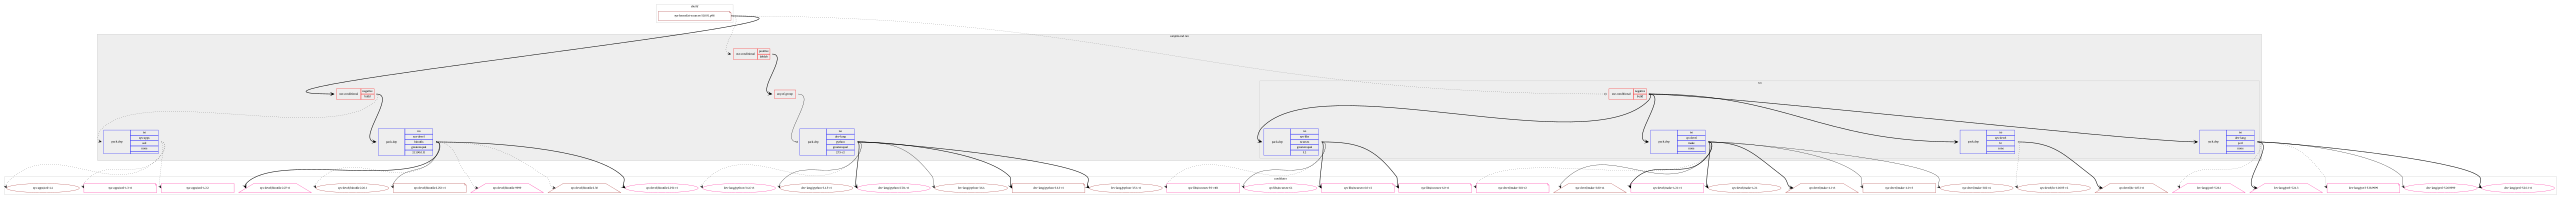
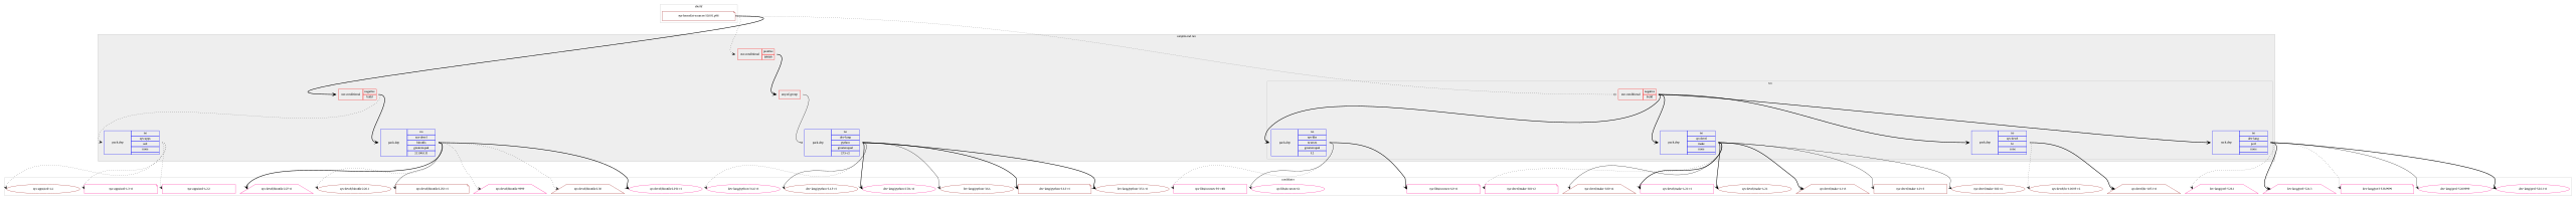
  digraph {
    compound=true
    concentrate=true
    fontname=Merriweather
    fontsize=10
    newrank=true
    rankdir=TB
    ranksep=1.5
    node [color=deeppink fontname=Merriweather fontsize=10 shape=ellipse]
    edge [arrowhead=vee fontname=Merriweather headport=w style=bold tailport=e weight=100]
    n1 [color=brown label="sys-kernel/rt-sources-3.18.91_p98" shape=note width=4]
    n2 [color=blue label=<<TABLE BORDER="0" CELLBORDER="1" CELLSPACING="0" CELLPADDING="4" WIDTH="220"><TR><TD ROWSPAN="6" CELLPADDING="30">pack_dep</TD></TR><TR><TD WIDTH="110">no</TD></TR><TR><TD>sys-apps</TD></TR><TR><TD>sed</TD></TR><TR><TD>none</TD></TR><TR><TD></TD></TR></TABLE>> shape=none]
    n3 [color=blue label=<<TABLE BORDER="0" CELLBORDER="1" CELLSPACING="0" CELLPADDING="4" WIDTH="220"><TR><TD ROWSPAN="6" CELLPADDING="30">pack_dep</TD></TR><TR><TD WIDTH="110">no</TD></TR><TR><TD>sys-devel</TD></TR><TR><TD>binutils</TD></TR><TR><TD>greaterequal</TD></TR><TR><TD>2.11.90.0.31</TD></TR></TABLE>> shape=none]
    n4 [color=red label=<<TABLE BORDER="0" CELLBORDER="1" CELLSPACING="0" CELLPADDING="4"><TR><TD ROWSPAN="3" CELLPADDING="10">use_conditional</TD></TR><TR><TD>negative</TD></TR><TR><TD>build</TD></TR></TABLE>> shape=none]
    n5 [color=blue label=<<TABLE BORDER="0" CELLBORDER="1" CELLSPACING="0" CELLPADDING="4" WIDTH="220"><TR><TD ROWSPAN="6" CELLPADDING="30">pack_dep</TD></TR><TR><TD WIDTH="110">no</TD></TR><TR><TD>dev-lang</TD></TR><TR><TD>python</TD></TR><TR><TD>greaterequal</TD></TR><TR><TD>2.7.5-r2</TD></TR></TABLE>> shape=none]
    n6 [color=red label=<<TABLE BORDER="0" CELLBORDER="1" CELLSPACING="0" CELLPADDING="4"><TR><TD CELLPADDING="10">any_of_group</TD></TR></TABLE>> shape=none]
    n7 [color=red label=<<TABLE BORDER="0" CELLBORDER="1" CELLSPACING="0" CELLPADDING="4"><TR><TD ROWSPAN="3" CELLPADDING="10">use_conditional</TD></TR><TR><TD>positive</TD></TR><TR><TD>deblob</TD></TR></TABLE>> shape=none]
    n8 [color=blue label=<<TABLE BORDER="0" CELLBORDER="1" CELLSPACING="0" CELLPADDING="4" WIDTH="220"><TR><TD ROWSPAN="6" CELLPADDING="30">pack_dep</TD></TR><TR><TD WIDTH="110">no</TD></TR><TR><TD>sys-libs</TD></TR><TR><TD>ncurses</TD></TR><TR><TD>greaterequal</TD></TR><TR><TD>5.2</TD></TR></TABLE>> shape=none]
    n9 [color=blue label=<<TABLE BORDER="0" CELLBORDER="1" CELLSPACING="0" CELLPADDING="4" WIDTH="220"><TR><TD ROWSPAN="6" CELLPADDING="30">pack_dep</TD></TR><TR><TD WIDTH="110">no</TD></TR><TR><TD>sys-devel</TD></TR><TR><TD>make</TD></TR><TR><TD>none</TD></TR><TR><TD></TD></TR></TABLE>> shape=none]
    n10 [color=blue label=<<TABLE BORDER="0" CELLBORDER="1" CELLSPACING="0" CELLPADDING="4" WIDTH="220"><TR><TD ROWSPAN="6" CELLPADDING="30">pack_dep</TD></TR><TR><TD WIDTH="110">no</TD></TR><TR><TD>sys-devel</TD></TR><TR><TD>bc</TD></TR><TR><TD>none</TD></TR><TR><TD></TD></TR></TABLE>> shape=none]
    n11 [color=blue label=<<TABLE BORDER="0" CELLBORDER="1" CELLSPACING="0" CELLPADDING="4" WIDTH="220"><TR><TD ROWSPAN="6" CELLPADDING="30">pack_dep</TD></TR><TR><TD WIDTH="110">no</TD></TR><TR><TD>dev-lang</TD></TR><TR><TD>perl</TD></TR><TR><TD>none</TD></TR><TR><TD></TD></TR></TABLE>> shape=none]
    n12 [color=red label=<<TABLE BORDER="0" CELLBORDER="1" CELLSPACING="0" CELLPADDING="4"><TR><TD ROWSPAN="3" CELLPADDING="10">use_conditional</TD></TR><TR><TD>negative</TD></TR><TR><TD>build</TD></TR></TABLE>> shape=none]
    n13 [label="sys-apps/sed-4.2.2" shape=box width=4]
    n14 [label="sys-apps/sed-4.3-r1" shape=note width=4]
    n15 [color=brown label="sys-apps/sed-4.4" width=4]
    n16 [color=brown label="sys-devel/binutils-2.25.1-r1" shape=note width=4]
    n17 [color=brown label="sys-devel/binutils-2.26.1" width=4]
    n18 [label="sys-devel/binutils-2.27-r1" shape=trapezium width=4]
    n19 [label="sys-devel/binutils-2.29.1-r1" width=4]
    n20 [color=brown label="sys-devel/binutils-2.30" shape=trapezium width=4]
    n21 [label="sys-devel/binutils-9999" shape=trapezium width=4]
    n22 [label="dev-lang/python-2.7.14-r1" width=4]
    n23 [color=brown label="dev-lang/python-3.4.5-r1" width=4]
    n24 [label="dev-lang/python-3.4.6-r1" width=4]
    n25 [color=brown label="dev-lang/python-3.5.4-r1" width=4]
    n26 [color=brown label="dev-lang/python-3.6.3-r1" shape=note width=4]
    n27 [color=brown label="dev-lang/python-3.6.4" width=4]
    n28 [label="sys-libs/ncurses-5.9-r101" shape=box width=4]
    n29 [label="sys-libs/ncurses-6.0-r1" shape=note width=4]
-   n30 [label="sys-libs/ncurses-6.0-r2" shape=note width=4]
    n31 [label="sys-libs/ncurses-6.1" width=4]
    n32 [color=brown label="sys-devel/make-3.80-r4" shape=trapezium width=4]
    n33 [label="sys-devel/make-3.81-r2" shape=note width=4]
    n34 [color=brown label="sys-devel/make-3.82-r4" width=4]
    n35 [color=brown label="sys-devel/make-4.0-r3" shape=box width=4]
    n36 [color=brown label="sys-devel/make-4.1-r1" shape=trapezium width=4]
    n37 [color=brown label="sys-devel/make-4.2.1" width=4]
    n38 [label="sys-devel/make-4.2.1-r1" shape=box width=4]
    n39 [label="dev-lang/perl-5.24.3" shape=trapezium width=4]
    n40 [label="dev-lang/perl-5.26.1" shape=trapezium width=4]
    n41 [label="dev-lang/perl-5.26.1-r1" width=4]
    n42 [label="dev-lang/perl-5.26.9999" width=4]
    n43 [label="dev-lang/perl-5.38.9999" shape=note width=4]
    n44 [color=brown label="sys-devel/bc-1.06.95-r2" width=4]
    n45 [color=brown label="sys-devel/bc-1.07.1-r1" shape=trapezium width=4]
    subgraph cluster_1 {
      color=gray
      label=<<i>ebuild</i>>
      rank=same
      n1
    }
    subgraph cluster_2 {
      color=gray
      label=<<i>dependencies</i>>
      subgraph cluster_3 {
        color=gray
        fillcolor="#eeeeee"
        label=<<i>compile</i>>
        style=filled
        subgraph sub_4 {
          color=gray
          fillcolor="#eeeeee"
          label=<<i>compile</i>>
          style=filled
          n4
          subgraph sub_5 {
            color=gray
            fillcolor="#eeeeee"
            label=<<i>compile</i>>
            style=filled
            n2
          }
          subgraph sub_6 {
            color=gray
            fillcolor="#eeeeee"
            label=<<i>compile</i>>
            style=filled
            n3
          }
        }
        subgraph sub_7 {
          color=gray
          fillcolor="#eeeeee"
          label=<<i>compile</i>>
          style=filled
          n7
          subgraph sub_8 {
            color=gray
            fillcolor="#eeeeee"
            label=<<i>compile</i>>
            style=filled
            n6
            subgraph sub_9 {
              color=gray
              fillcolor="#eeeeee"
              label=<<i>compile</i>>
              style=filled
              n5
            }
          }
        }
      }
      subgraph cluster_10 {
        color=gray
        fillcolor="#eeeeee"
        label=<<i>compile and run</i>>
        style=filled
      }
      subgraph cluster_11 {
        color=gray
        fillcolor="#eeeeee"
        label=<<i>run</i>>
        style=filled
        subgraph sub_12 {
          color=gray
          fillcolor="#eeeeee"
          label=<<i>run</i>>
          style=filled
          n12
          subgraph sub_13 {
            color=gray
            fillcolor="#eeeeee"
            label=<<i>run</i>>
            style=filled
            n8
          }
          subgraph sub_14 {
            color=gray
            fillcolor="#eeeeee"
            label=<<i>run</i>>
            style=filled
            n9
          }
          subgraph sub_15 {
            color=gray
            fillcolor="#eeeeee"
            label=<<i>run</i>>
            style=filled
            n10
          }
          subgraph sub_16 {
            color=gray
            fillcolor="#eeeeee"
            label=<<i>run</i>>
            style=filled
            n11
          }
        }
      }
    }
    subgraph cluster_17 {
      color=gray
      label=<<i>candidates</i>>
      rank=same
      subgraph sub_18 {
        color=black
        label=<<i>candidates</i>>
        nodesep=1
        rank=same
        n13
        n14
        n15
      }
      subgraph sub_19 {
        color=black
        label=<<i>candidates</i>>
        nodesep=1
        rank=same
        n16
        n17
        n18
        n19
        n20
        n21
      }
      subgraph sub_20 {
        color=black
        label=<<i>candidates</i>>
        nodesep=1
        rank=same
        n22
        n23
        n24
        n25
        n26
        n27
      }
      subgraph sub_21 {
        color=black
        label=<<i>candidates</i>>
        nodesep=1
        rank=same
        n28
        n29
-       n30
        n31
      }
      subgraph sub_22 {
        color=black
        label=<<i>candidates</i>>
        nodesep=1
        rank=same
        n32
        n33
        n34
        n35
        n36
        n37
        n38
      }
      subgraph sub_23 {
        color=black
        label=<<i>candidates</i>>
        nodesep=1
        rank=same
        n39
        n40
        n41
        n42
        n43
      }
      subgraph sub_24 {
        color=black
        label=<<i>candidates</i>>
        nodesep=1
        rank=same
        n44
        n45
      }
    }
    n1 -> n4 [weight=20]
    n1 -> n7 [style=dotted weight=20]
    n1 -> n12 [arrowhead=odot style=dotted weight=20]
    n2 -> n13 [style=dotted]
    n2 -> n14 [style=dotted]
    n2 -> n15 [style=dotted]
    n3 -> n16 [style=solid]
    n3 -> n17 [style=dotted]
    n3 -> n18
    n3 -> n19
    n3 -> n20 [style=dotted]
    n3 -> n21 [style=dotted]
    n4 -> n2 [style=dotted weight=20]
    n4 -> n3 [weight=20]
    n5 -> n22
    n5 -> n23 [style=solid]
    n5 -> n24 [style=dotted]
    n5 -> n25
    n5 -> n26
    n5 -> n27 [style=solid]
    n6 -> n5 [arrowhead=oinv style=solid weight=20]
    n7 -> n6 [weight=20]
    n8 -> n28 [style=dotted]
    n8 -> n29
-   n8 -> n30
    n8 -> n31 [style=solid]
    n9 -> n32 [style=solid]
    n9 -> n33 [style=dotted]
    n9 -> n34 [style=solid]
    n9 -> n35 [style=solid]
    n9 -> n36
    n9 -> n37
    n9 -> n38
    n10 -> n44 [style=dotted]
    n10 -> n45
    n11 -> n39
    n11 -> n40 [style=dotted]
    n11 -> n41
    n11 -> n42 [style=solid]
    n11 -> n43 [style=dotted]
    n12 -> n8 [weight=20]
    n12 -> n9 [weight=20]
    n12 -> n10 [weight=20]
    n12 -> n11 [weight=20]
  }
